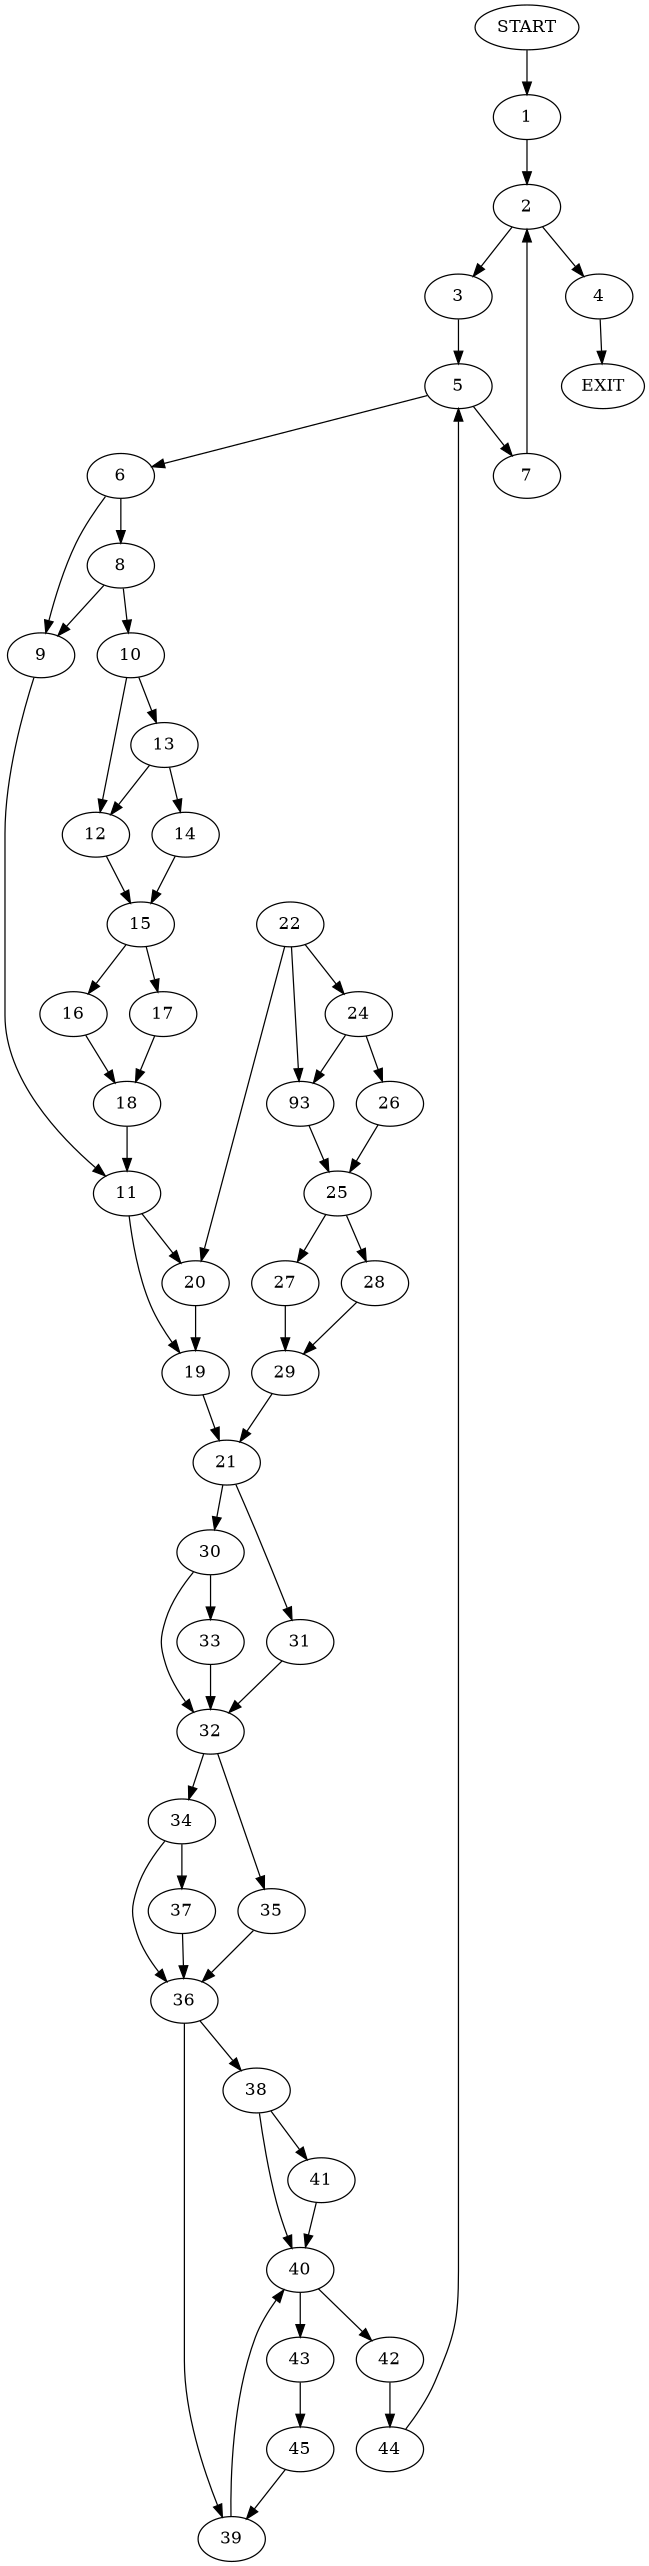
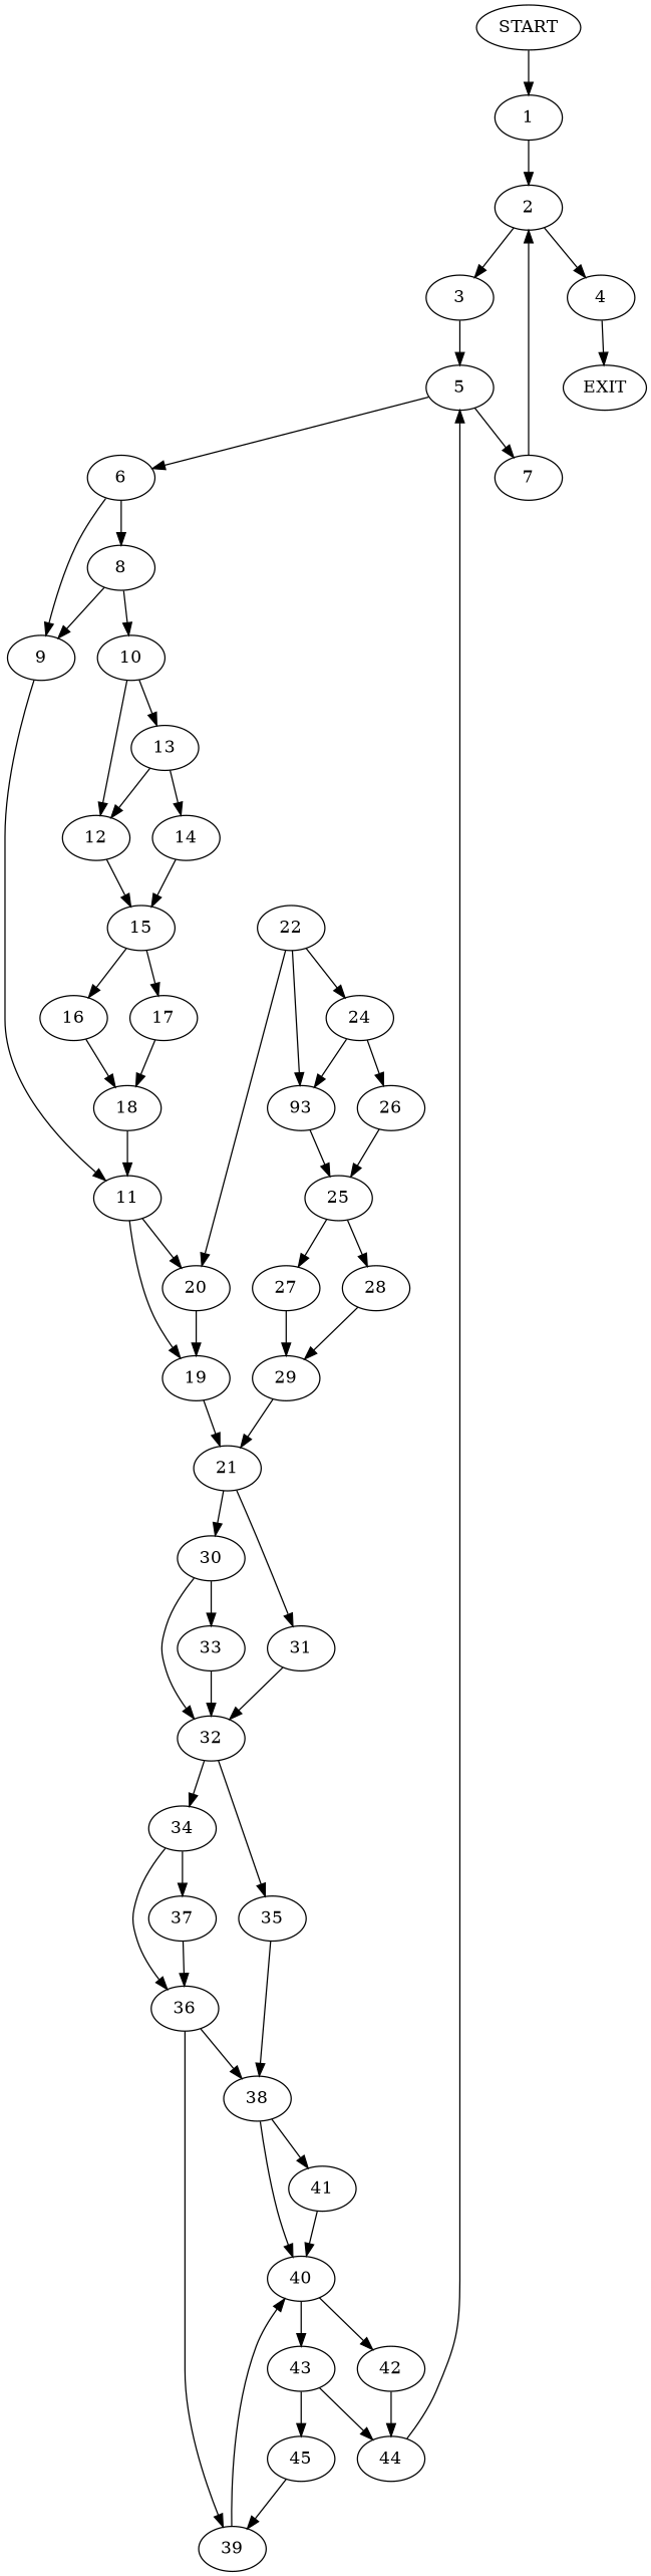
  digraph {
    n1 [label=START]
    1
    2
    n4 [label=EXIT]
    3
    4
    5
    6
    7
    8
    9
    10
    11
    12
    13
    19
    20
    15
    14
    21
    16
    17
    18
    30
    31
    22
    n27 [label=93]
    24
    32
    33
    25
    26
    27
    28
    29
    34
    35
    36
    37
    38
    39
    40
    41
    42
    43
    44
    45
    n1 -> 1
    1 -> 2
    2 -> 3
    2 -> 4
    3 -> 5
    4 -> n4
    5 -> 6
    5 -> 7
    6 -> 8
    6 -> 9
    7 -> 2
    8 -> 9
    8 -> 10
    9 -> 11
    10 -> 12
    10 -> 13
    11 -> 19
    11 -> 20
    12 -> 15
    13 -> 12
    13 -> 14
    19 -> 21
    20 -> 19
    15 -> 16
    15 -> 17
    14 -> 15
    21 -> 30
    21 -> 31
    16 -> 18
    17 -> 18
    18 -> 11
    30 -> 32
    30 -> 33
    31 -> 32
    22 -> 20
    22 -> n27
    22 -> 24
    n27 -> 25
    24 -> n27
    24 -> 26
    32 -> 34
    32 -> 35
    33 -> 32
    25 -> 27
    25 -> 28
    26 -> 25
    27 -> 29
    28 -> 29
    29 -> 21
    34 -> 36
    34 -> 37
-   35 -> 36
+   35 -> 38
    36 -> 38
    36 -> 39
    37 -> 36
    38 -> 40
    38 -> 41
    39 -> 40
    40 -> 42
    40 -> 43
    41 -> 40
    42 -> 44
+   43 -> 44
    43 -> 45
    44 -> 5
    45 -> 39
  }
